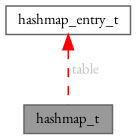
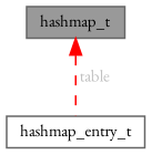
  digraph {
    fontname="EB Garamond"
    node [color=gray40 fontname="EB Garamond" fontsize=10 shape=box style=filled]
    n1 [fillcolor=grey60 fontcolor=black height=0.2 label=hashmap_t width=0.4]
    n2 [fillcolor=white height=0.2 label=hashmap_entry_t width=0.4]
-   n2 -> n1 [color=red dir=back fontcolor=grey fontname="EB Garamond" fontsize=10 label=" table" labelfontname=Helvetica labelfontsize=10 style=dashed]
+   n1 -> n2 [color=red dir=back fontcolor=grey fontname="EB Garamond" fontsize=10 label=" table" labelfontname=Helvetica labelfontsize=10 style=dashed]
  }
